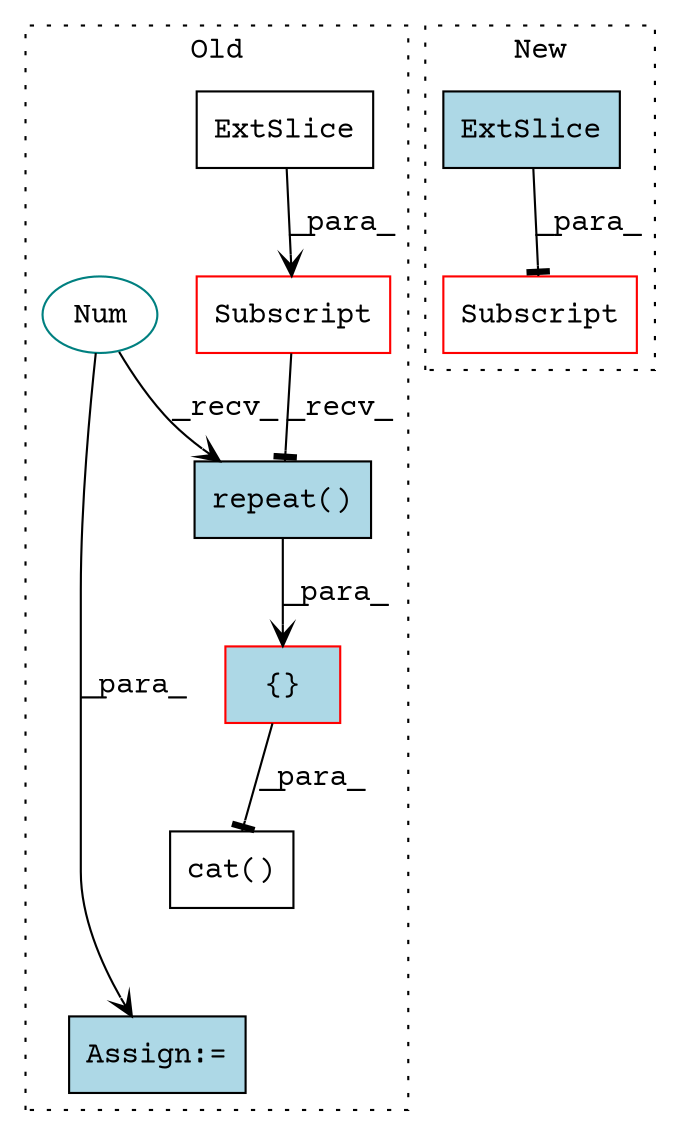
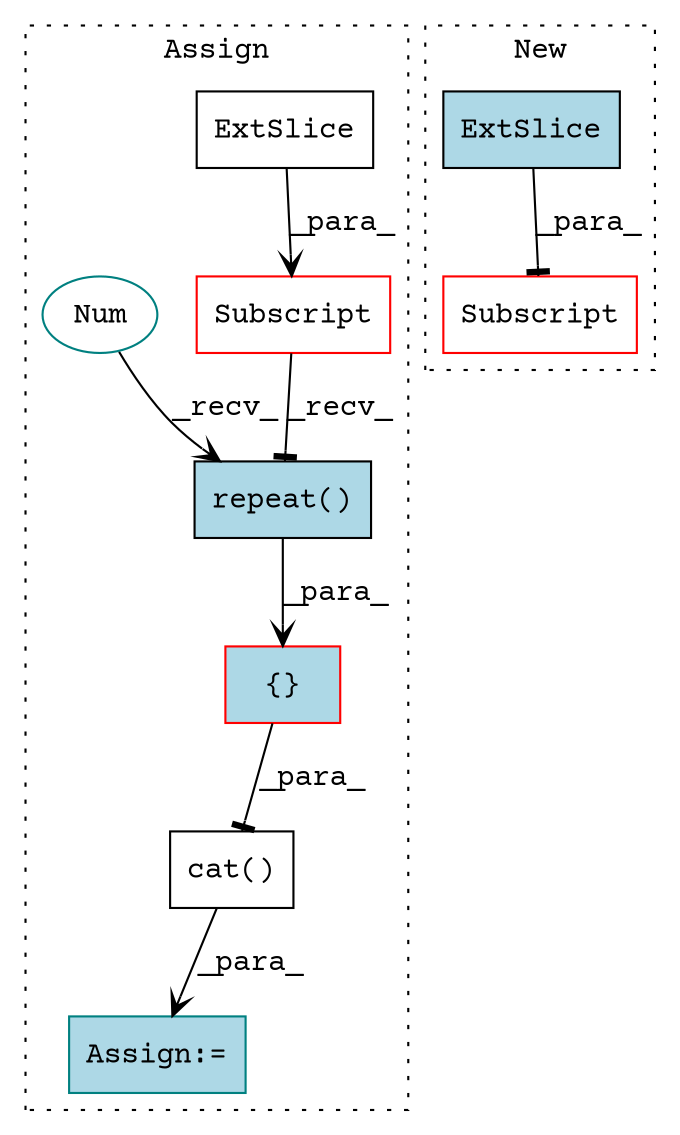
  digraph {
    fontname="Courier Prime"
    node [a=75 color=black fillcolor=white fontname="Courier Prime" l=1 shape=box style=filled]
    edge [arrowhead=vee fontname="Courier Prime"]
    n1 [fillcolor=lightblue l="21,1" label="repeat()" s="2493,2521"]
-   n2 [a=68 fillcolor=lightblue l=3 label="Assign:=" s=2715]
+   n2 [a=68 color=teal fillcolor=lightblue l=3 label="Assign:=" s=2715]
    n3 [a=63 color=red l="13,0" label=Subscript s="2493,0"]
    n4 [a=85 label=ExtSlice s=2493]
    n5 [a=76 color=teal label=Num s=2520 shape=ellipse]
    n6 [a=59 color=red fillcolor=lightblue l="1,0" label="{}" s="2728,2748"]
    n7 [l="10,8" label="cat()" s="2718,2749"]
    n8 [a=85 fillcolor=lightblue l=5 label=ExtSlice s=3431]
    n9 [a=63 color=red l="23,0" label=Subscript s="3431,0"]
    subgraph cluster_1 {
-     label=Old
+     label=Assign
      style=dotted
      n1
      n2
      n3
      n4
      n5
      n6
      n7
    }
    subgraph cluster_2 {
      label=New
      style=dotted
      n8
      n9
    }
    n1 -> n6 [label=_para_]
    n3 -> n1 [arrowhead=tee label=_recv_]
    n4 -> n3 [label=_para_]
    n5 -> n1 [label=_recv_]
    n6 -> n7 [arrowhead=tee label=_para_]
-   n5 -> n2 [label=_para_]
+   n7 -> n2 [label=_para_]
    n8 -> n9 [arrowhead=tee label=_para_]
  }
